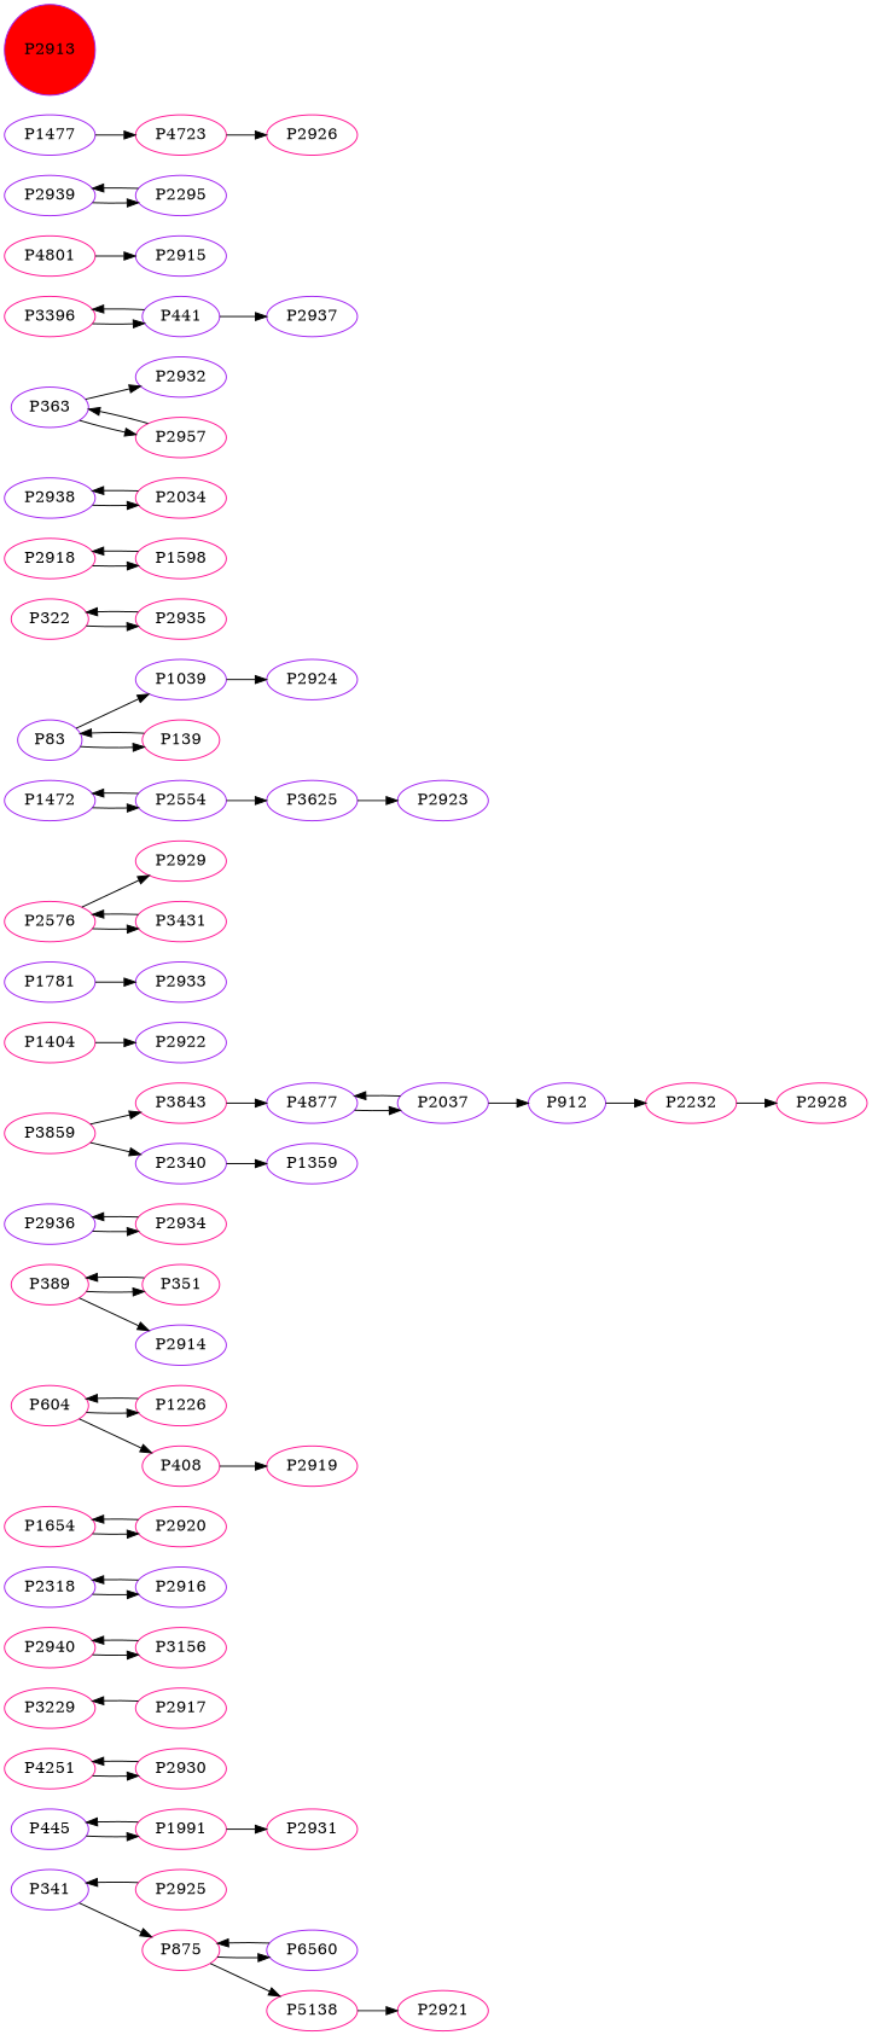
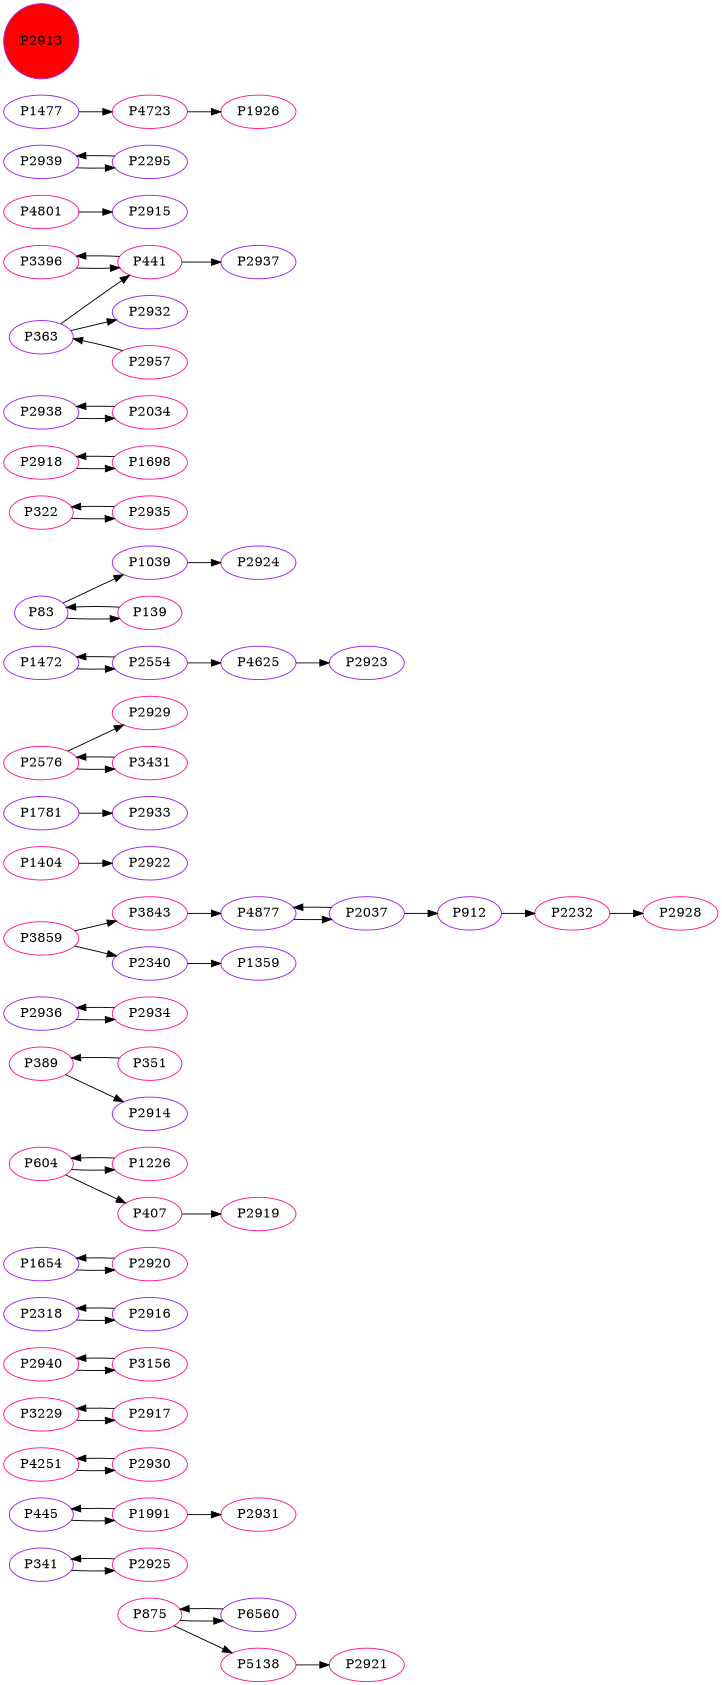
  digraph {
    rankdir=LR
    node [color=deeppink]
    P341 [color=purple]
    P2925
    P6560 [color=purple]
    P875
    P5138
    P2921
    P445 [color=purple]
    P1991
    P2931
    P4251
    P2930
    P3229
    P2917
    P2940
    P3156
    P2318 [color=purple]
    P2916 [color=purple]
-   P1654
+   P1654 [color=purple]
    P2920
    P604
    P1226
-   P408
+   P408 [label=P407]
    P2919
    P389
    P351
    P2914 [color=purple]
    P2936 [color=purple]
    P2934
    P1359 [color=purple]
    P2922 [color=purple]
    P1404
    P1781 [color=purple]
    P2933 [color=purple]
    P4877 [color=purple]
    P2037 [color=purple]
    P912 [color=purple]
    P2232
    P2576
    P2929
    P3431
    P1472 [color=purple]
    P2554 [color=purple]
-   P4625 [color=purple label=P3625]
+   P4625 [color=purple]
    P2923 [color=purple]
    P1039 [color=purple]
    P2924 [color=purple]
    P322
    P2935
    P2918
-   P1598
+   P1598 [label=P1698]
    P2938 [color=purple]
    P2034
    P3396
-   P441 [color=purple]
+   P441
    P2937 [color=purple]
    P2928
    P3859
    P3843
    P2340 [color=purple]
    P363 [color=purple]
    P2932 [color=purple]
    P2957
    P83 [color=purple]
    P139
    P2915 [color=purple]
    P4801
    P2939 [color=purple]
    P2295 [color=purple]
    P4723
-   P2926
+   P2926 [label=P1926]
    P1477 [color=purple]
    P2913 [color=purple fillcolor=red shape=circle style=filled]
-   P341 -> P875
+   P341 -> P2925
    P2925 -> P341
    P6560 -> P875
    P875 -> P6560
    P875 -> P5138
    P5138 -> P2921
    P445 -> P1991
    P1991 -> P445
    P1991 -> P2931
    P4251 -> P2930
    P2930 -> P4251
+   P3229 -> P2917
    P2917 -> P3229
    P2940 -> P3156
    P3156 -> P2940
    P2318 -> P2916
    P2916 -> P2318
    P1654 -> P2920
    P2920 -> P1654
    P604 -> P1226
    P604 -> P408
    P1226 -> P604
    P408 -> P2919
-   P389 -> P351
    P389 -> P2914
    P351 -> P389
    P2936 -> P2934
    P2934 -> P2936
    P1404 -> P2922
    P1781 -> P2933
    P4877 -> P2037
    P2037 -> P4877
    P2037 -> P912
    P912 -> P2232
    P2232 -> P2928
    P2576 -> P2929
    P2576 -> P3431
    P3431 -> P2576
    P1472 -> P2554
    P2554 -> P1472
    P2554 -> P4625
    P4625 -> P2923
    P1039 -> P2924
    P322 -> P2935
    P2935 -> P322
    P2918 -> P1598
    P1598 -> P2918
    P2938 -> P2034
    P2034 -> P2938
    P3396 -> P441
    P441 -> P3396
    P441 -> P2937
    P3859 -> P3843
    P3859 -> P2340
    P3843 -> P4877
    P2340 -> P1359
    P363 -> P2932
-   P363 -> P2957
+   P363 -> P441
    P2957 -> P363
    P83 -> P1039
    P83 -> P139
    P139 -> P83
    P4801 -> P2915
    P2939 -> P2295
    P2295 -> P2939
    P4723 -> P2926
    P1477 -> P4723
  }
